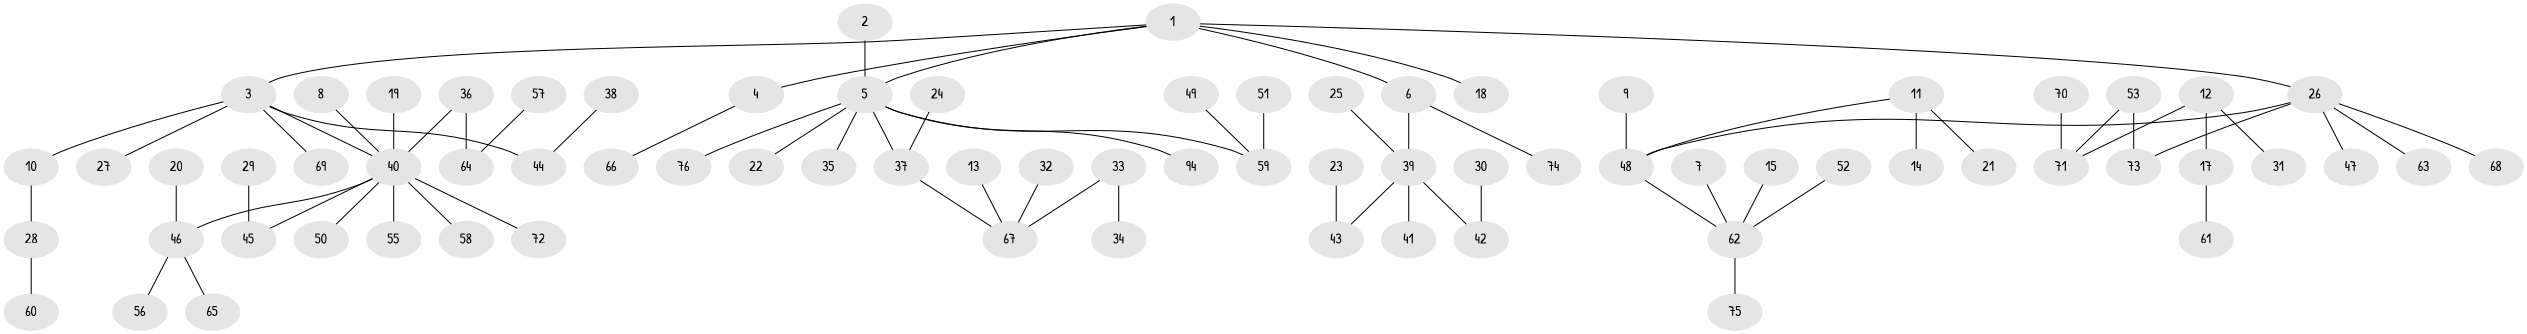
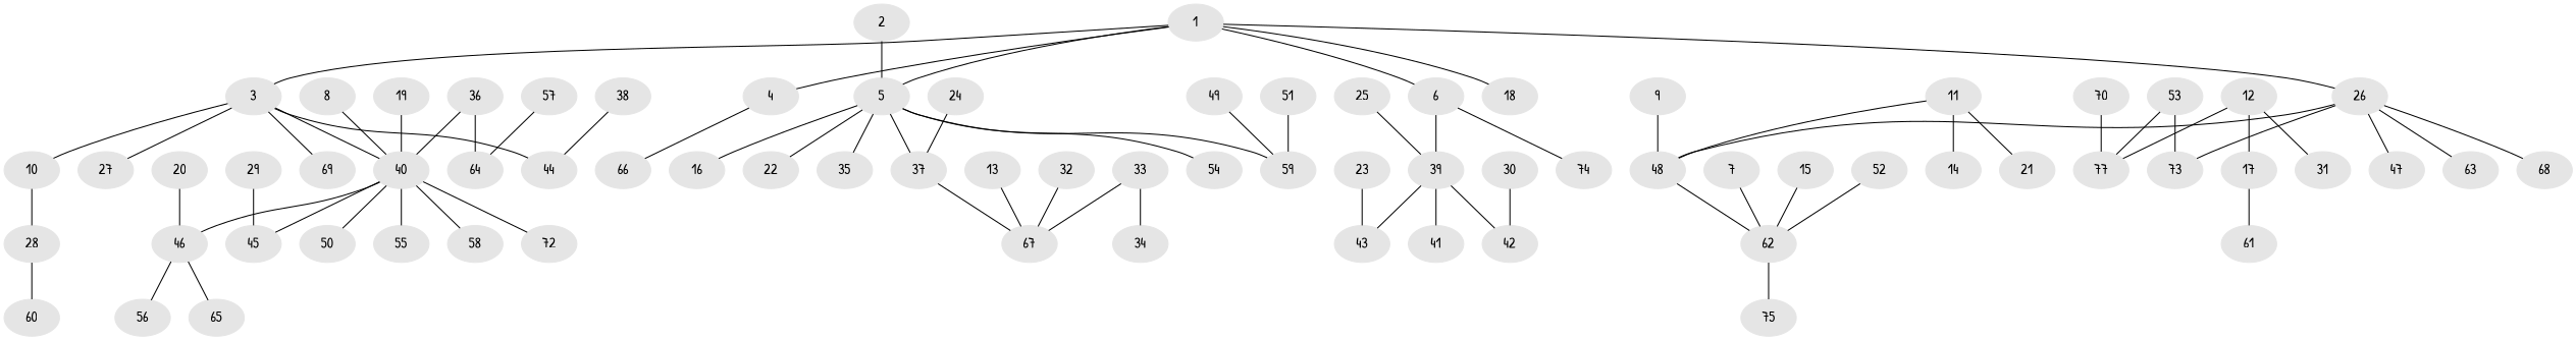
  graph {
    fontname="Patrick Hand"
    node [color=gray90 fontname="Patrick Hand" style=filled]
    edge [fontname="Patrick Hand" weight=1.0]
    1
    3
    4
    5
    6
    18
    26
    10
    27
    40
    44
    69
    66
-   16 [label=76]
+   16
    22
    35
    37
-   54 [label=94]
+   54
    59
    39
    74
    48
    73
    47
    63
    68
    2
    28
    46
    45
    50
    55
    58
    72
    67
    43
    42
    41
    7
    62
    75
    8
    9
    60
    11
    14
    21
    12
    17
    31
-   71
+   71 [label=77]
    61
    13
    15
    19
    20
    56
    65
    23
    24
    25
    29
    30
    32
    33
    34
    36
    64
    38
    49
    51
    52
    53
    57
    70
    1 -- 3
    1 -- 4
    1 -- 5
    1 -- 6
    1 -- 18
    1 -- 26
    3 -- 10
    3 -- 27
    3 -- 40
    3 -- 44
    3 -- 69
    4 -- 66
    5 -- 16
    5 -- 22
    5 -- 35
    5 -- 37
    5 -- 54
    5 -- 59
    6 -- 39
    6 -- 74
    26 -- 48
    26 -- 73
    26 -- 47
    26 -- 63
    26 -- 68
    10 -- 28
    40 -- 46
    40 -- 45
    40 -- 50
    40 -- 55
    40 -- 58
    40 -- 72
    37 -- 67
    39 -- 43
    39 -- 42
    39 -- 41
    48 -- 62
    2 -- 5
    28 -- 60
    46 -- 56
    46 -- 65
    7 -- 62
    62 -- 75
    8 -- 40
    9 -- 48
    11 -- 48
    11 -- 14
    11 -- 21
    12 -- 17
    12 -- 31
    12 -- 71
    17 -- 61
    13 -- 67
    15 -- 62
    19 -- 40
    20 -- 46
    23 -- 43
    24 -- 37
    25 -- 39
    29 -- 45
    30 -- 42
    32 -- 67
    33 -- 67
    33 -- 34
    36 -- 40
    36 -- 64
    38 -- 44
    49 -- 59
    51 -- 59
    52 -- 62
    53 -- 73
    53 -- 71
    57 -- 64
    70 -- 71
  }
